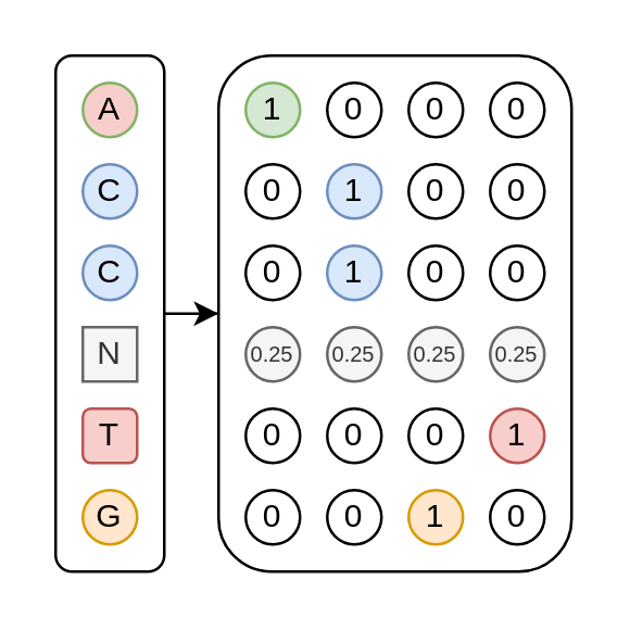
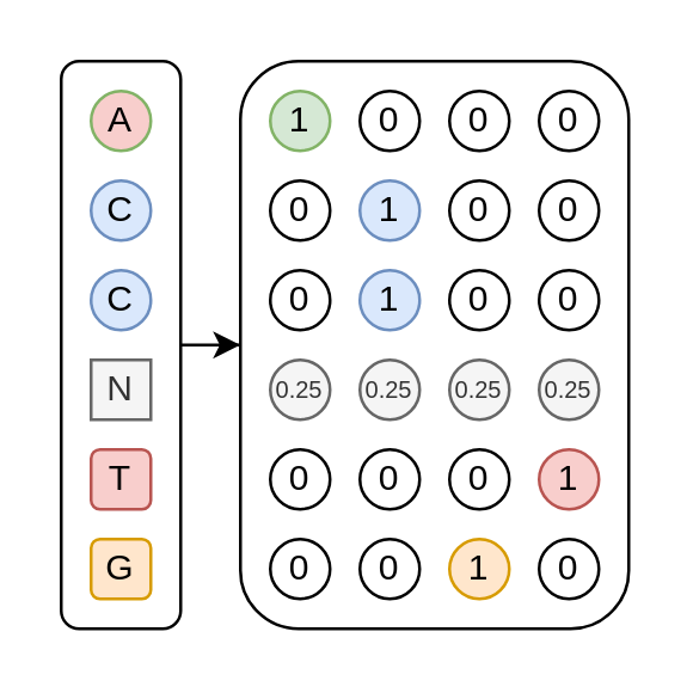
  <mxCell id="0" />
  <mxCell id="1" parent="0" />
  <mxCell id="2" style="edgeStyle=orthogonalEdgeStyle;rounded=0;orthogonalLoop=1;jettySize=auto;html=1;fontSize=8;" edge="1" parent="1" source="3" target="10"><mxGeometry relative="1" as="geometry" /></mxCell>
  <mxCell id="3" value="" style="rounded=1;whiteSpace=wrap;html=1;" vertex="1" parent="1"><mxGeometry x="20" y="20" width="40" height="190" as="geometry" /></mxCell>
  <mxCell id="4" value="A" style="ellipse;whiteSpace=wrap;html=1;aspect=fixed;fillColor=#f8cecc;strokeColor=#82b366;" vertex="1" parent="1"><mxGeometry x="30" y="30" width="20" height="20" as="geometry" /></mxCell>
  <mxCell id="5" value="C" style="ellipse;whiteSpace=wrap;html=1;aspect=fixed;fillColor=#dae8fc;strokeColor=#6c8ebf;" vertex="1" parent="1"><mxGeometry x="30" y="60" width="20" height="20" as="geometry" /></mxCell>
  <mxCell id="6" value="C" style="ellipse;whiteSpace=wrap;html=1;aspect=fixed;fillColor=#dae8fc;strokeColor=#6c8ebf;" vertex="1" parent="1"><mxGeometry x="30" y="90" width="20" height="20" as="geometry" /></mxCell>
  <mxCell id="7" value="N" style="whiteSpace=wrap;html=1;aspect=fixed;fillColor=#f5f5f5;strokeColor=#666666;fontColor=#333333;rounded=0;" vertex="1" parent="1"><mxGeometry x="30" y="120" width="20" height="20" as="geometry" /></mxCell>
  <mxCell id="8" value="T" style="whiteSpace=wrap;html=1;aspect=fixed;fillColor=#f8cecc;strokeColor=#b85450;rounded=1;" vertex="1" parent="1"><mxGeometry x="30" y="150" width="20" height="20" as="geometry" /></mxCell>
- <mxCell id="9" value="G" style="ellipse;whiteSpace=wrap;html=1;aspect=fixed;fillColor=#ffe6cc;strokeColor=#d79b00;" vertex="1" parent="1"><mxGeometry x="30" y="180" width="20" height="20" as="geometry" /></mxCell>
+ <mxCell id="9" value="G" style="whiteSpace=wrap;html=1;aspect=fixed;fillColor=#ffe6cc;strokeColor=#d79b00;rounded=1;" vertex="1" parent="1"><mxGeometry x="30" y="180" width="20" height="20" as="geometry" /></mxCell>
  <mxCell id="10" value="" style="rounded=1;whiteSpace=wrap;html=1;" vertex="1" parent="1"><mxGeometry x="80" y="20" width="130" height="190" as="geometry" /></mxCell>
  <mxCell id="11" value="1" style="ellipse;whiteSpace=wrap;html=1;aspect=fixed;fillColor=#d5e8d4;strokeColor=#82b366;" vertex="1" parent="1"><mxGeometry x="90" y="30" width="20" height="20" as="geometry" /></mxCell>
  <mxCell id="12" value="0" style="ellipse;whiteSpace=wrap;html=1;aspect=fixed;" vertex="1" parent="1"><mxGeometry x="90" y="60" width="20" height="20" as="geometry" /></mxCell>
  <mxCell id="13" value="0" style="ellipse;whiteSpace=wrap;html=1;aspect=fixed;" vertex="1" parent="1"><mxGeometry x="90" y="90" width="20" height="20" as="geometry" /></mxCell>
  <mxCell id="14" value="0.25" style="ellipse;whiteSpace=wrap;html=1;aspect=fixed;fontSize=8;fillColor=#f5f5f5;strokeColor=#666666;fontColor=#333333;" vertex="1" parent="1"><mxGeometry x="90" y="120" width="20" height="20" as="geometry" /></mxCell>
  <mxCell id="15" value="0" style="ellipse;whiteSpace=wrap;html=1;aspect=fixed;" vertex="1" parent="1"><mxGeometry x="90" y="150" width="20" height="20" as="geometry" /></mxCell>
  <mxCell id="16" value="0" style="ellipse;whiteSpace=wrap;html=1;aspect=fixed;" vertex="1" parent="1"><mxGeometry x="90" y="180" width="20" height="20" as="geometry" /></mxCell>
  <mxCell id="17" value="0.25" style="ellipse;whiteSpace=wrap;html=1;aspect=fixed;fontSize=8;fillColor=#f5f5f5;strokeColor=#666666;fontColor=#333333;" vertex="1" parent="1"><mxGeometry x="120" y="120" width="20" height="20" as="geometry" /></mxCell>
  <mxCell id="18" value="0.25" style="ellipse;whiteSpace=wrap;html=1;aspect=fixed;fontSize=8;fillColor=#f5f5f5;strokeColor=#666666;fontColor=#333333;" vertex="1" parent="1"><mxGeometry x="150" y="120" width="20" height="20" as="geometry" /></mxCell>
  <mxCell id="19" value="0.25" style="ellipse;whiteSpace=wrap;html=1;aspect=fixed;fontSize=8;fillColor=#f5f5f5;strokeColor=#666666;fontColor=#333333;" vertex="1" parent="1"><mxGeometry x="180" y="120" width="20" height="20" as="geometry" /></mxCell>
  <mxCell id="20" value="0" style="ellipse;whiteSpace=wrap;html=1;aspect=fixed;" vertex="1" parent="1"><mxGeometry x="120" y="30" width="20" height="20" as="geometry" /></mxCell>
  <mxCell id="21" value="0" style="ellipse;whiteSpace=wrap;html=1;aspect=fixed;" vertex="1" parent="1"><mxGeometry x="150" y="30" width="20" height="20" as="geometry" /></mxCell>
  <mxCell id="22" value="0" style="ellipse;whiteSpace=wrap;html=1;aspect=fixed;" vertex="1" parent="1"><mxGeometry x="180" y="30" width="20" height="20" as="geometry" /></mxCell>
  <mxCell id="23" value="1" style="ellipse;whiteSpace=wrap;html=1;aspect=fixed;fillColor=#dae8fc;strokeColor=#6c8ebf;" vertex="1" parent="1"><mxGeometry x="120" y="60" width="20" height="20" as="geometry" /></mxCell>
  <mxCell id="24" value="0" style="ellipse;whiteSpace=wrap;html=1;aspect=fixed;" vertex="1" parent="1"><mxGeometry x="150" y="60" width="20" height="20" as="geometry" /></mxCell>
  <mxCell id="25" value="0" style="ellipse;whiteSpace=wrap;html=1;aspect=fixed;" vertex="1" parent="1"><mxGeometry x="180" y="60" width="20" height="20" as="geometry" /></mxCell>
  <mxCell id="26" value="1" style="ellipse;whiteSpace=wrap;html=1;aspect=fixed;fillColor=#dae8fc;strokeColor=#6c8ebf;" vertex="1" parent="1"><mxGeometry x="120" y="90" width="20" height="20" as="geometry" /></mxCell>
  <mxCell id="27" value="0" style="ellipse;whiteSpace=wrap;html=1;aspect=fixed;" vertex="1" parent="1"><mxGeometry x="150" y="90" width="20" height="20" as="geometry" /></mxCell>
  <mxCell id="28" value="0" style="ellipse;whiteSpace=wrap;html=1;aspect=fixed;" vertex="1" parent="1"><mxGeometry x="180" y="90" width="20" height="20" as="geometry" /></mxCell>
  <mxCell id="29" value="0" style="ellipse;whiteSpace=wrap;html=1;aspect=fixed;" vertex="1" parent="1"><mxGeometry x="120" y="150" width="20" height="20" as="geometry" /></mxCell>
  <mxCell id="30" value="0" style="ellipse;whiteSpace=wrap;html=1;aspect=fixed;" vertex="1" parent="1"><mxGeometry x="150" y="150" width="20" height="20" as="geometry" /></mxCell>
  <mxCell id="31" value="1" style="ellipse;whiteSpace=wrap;html=1;aspect=fixed;fillColor=#f8cecc;strokeColor=#b85450;" vertex="1" parent="1"><mxGeometry x="180" y="150" width="20" height="20" as="geometry" /></mxCell>
  <mxCell id="32" value="0" style="ellipse;whiteSpace=wrap;html=1;aspect=fixed;" vertex="1" parent="1"><mxGeometry x="120" y="180" width="20" height="20" as="geometry" /></mxCell>
  <mxCell id="33" value="1" style="ellipse;whiteSpace=wrap;html=1;aspect=fixed;fillColor=#ffe6cc;strokeColor=#d79b00;" vertex="1" parent="1"><mxGeometry x="150" y="180" width="20" height="20" as="geometry" /></mxCell>
  <mxCell id="34" value="0" style="ellipse;whiteSpace=wrap;html=1;aspect=fixed;" vertex="1" parent="1"><mxGeometry x="180" y="180" width="20" height="20" as="geometry" /></mxCell>
